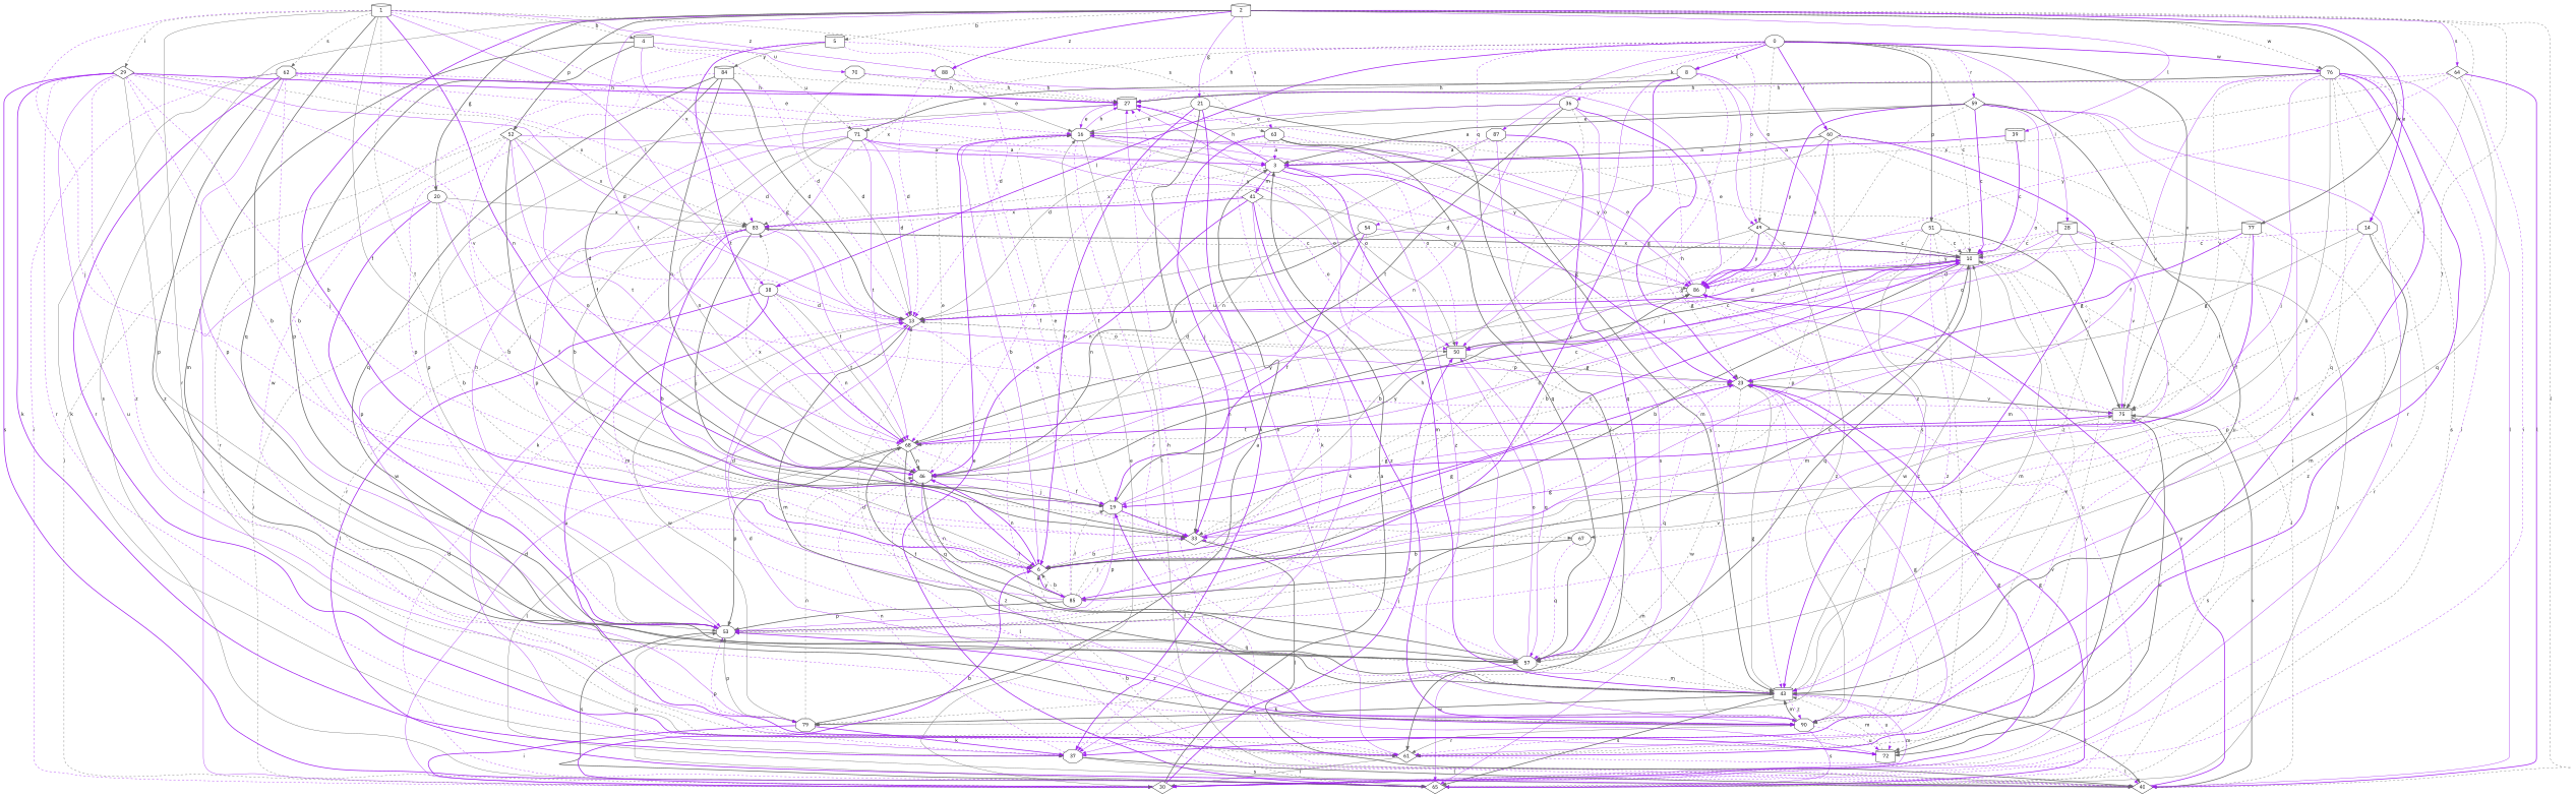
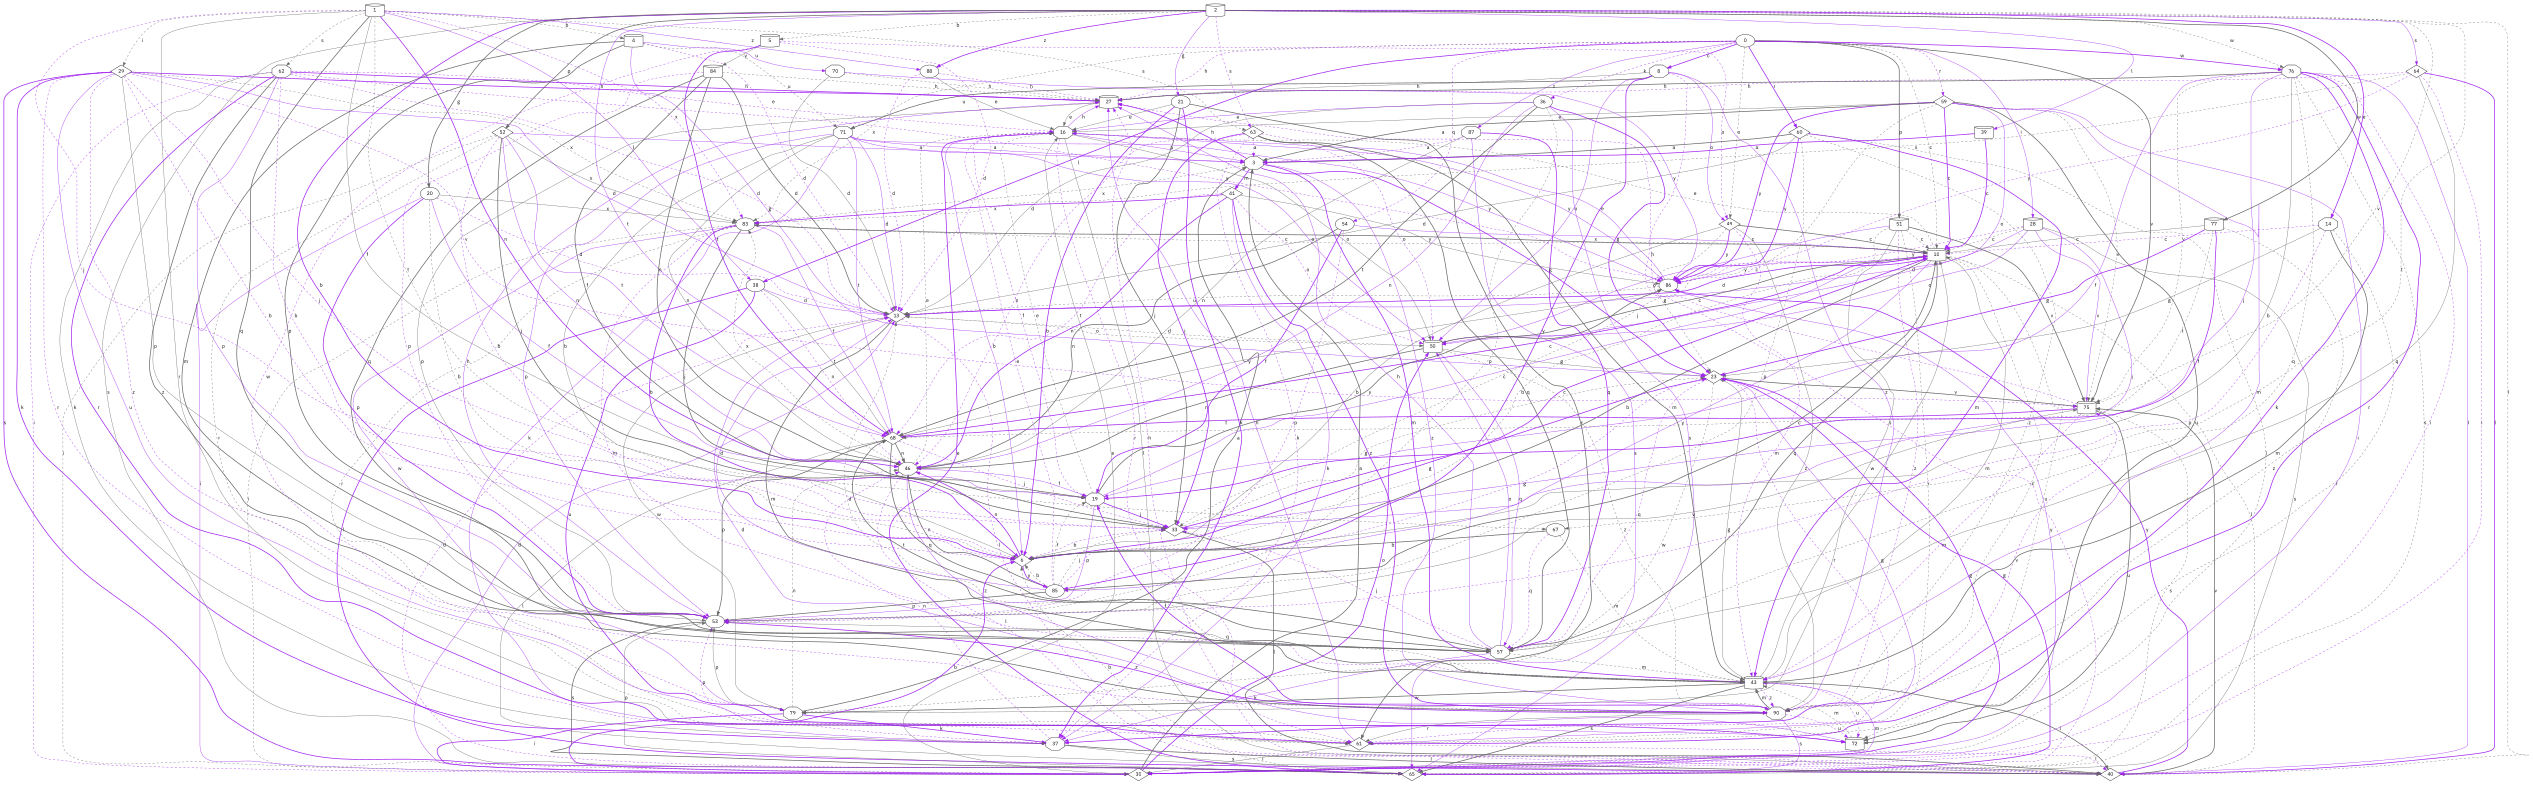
  strict digraph {
    fontname="IBM Plex Sans"
    node [fontname="IBM Plex Sans" shape=octagon]
    edge [color=purple fontname="IBM Plex Sans" style=dashed]
    0 [shape=ellipse]
    8
    10 [shape=cylinder]
    27 [shape=cylinder]
    28 [shape=cylinder]
    36 [shape=ellipse]
    38 [shape=ellipse]
    49 [shape=diamond]
-   51 [shape=ellipse]
+   51 [shape=cylinder]
    54 [shape=ellipse]
    59 [shape=diamond]
    60 [shape=diamond]
    75 [shape=cylinder]
    76
    83 [shape=ellipse]
    87
    65 [shape=diamond]
    90
    71
    85 [shape=ellipse]
    50 [shape=cylinder]
    57
    6 [shape=diamond]
    40 [shape=diamond]
    43 [shape=cylinder]
    13 [shape=diamond]
    16
    72 [shape=cylinder]
    86 [shape=ellipse]
    53 [shape=ellipse]
    33 [shape=diamond]
    46
    68 [shape=diamond]
    23 [shape=diamond]
    61 [shape=diamond]
    79
    19
    3
    30 [shape=diamond]
    37
    1 [shape=cylinder]
    4 [shape=cylinder]
    29 [shape=diamond]
    62
-   63
+   63 [shape=diamond]
    67 [shape=ellipse]
    88 [shape=ellipse]
    70
    2 [shape=cylinder]
    5 [shape=cylinder]
    14
    20 [shape=ellipse]
    21 [shape=ellipse]
    39 [shape=cylinder]
    52 [shape=diamond]
    64 [shape=diamond]
    77 [shape=cylinder]
    84 [shape=cylinder]
    41 [shape=diamond]
    0 -> 8 [label=c style=bold]
    0 -> 10 [color=gray40 label=c]
    0 -> 27 [label=h]
    0 -> 28 [label=i style=solid]
    0 -> 36 [label=k]
    0 -> 38 [label=l style=bold]
    0 -> 49 [color=gray40 label=o]
    0 -> 51 [color=gray40 label=p style=bold]
    0 -> 54 [label=q]
    0 -> 59 [label=r]
    0 -> 60 [label=r style=bold]
    0 -> 75 [color=gray40 label=v style=bold]
    0 -> 76 [label=w style=bold]
    0 -> 83 [color=gray40 label=x]
    0 -> 87 [label=z style=solid]
    8 -> 27 [color=gray40 label=h style=solid]
    8 -> 49 [label=o style=solid]
    8 -> 65 [label=s]
    8 -> 90 [label=z style=solid]
    8 -> 71 [color=gray40 label=u style=bold]
    8 -> 85 [label=y style=bold]
    8 -> 50 [label=o style=solid]
    10 -> 83 [color=gray40 label=x style=bold]
    10 -> 85 [label=y style=solid]
    10 -> 57 [color=gray40 label=q style=bold]
    10 -> 6 [color=gray40 label=b style=bold]
    10 -> 40 [color=gray40 label=l]
    10 -> 43 [color=gray40 label=m style=solid]
    10 -> 13 [label=d style=bold]
    10 -> 16 [color=gray40 label=e]
    10 -> 72 [color=gray40 label=u]
    10 -> 86 [label=y style=solid]
-   27 -> 16 [label=e style=solid]
+   27 -> 16 [color=gray40 label=e style=solid]
    27 -> 53 [color=gray40 label=p style=solid]
    28 -> 10 [color=gray40 label=c]
    28 -> 75 [label=v style=solid]
    28 -> 65 [color=gray40 label=s style=solid]
    28 -> 50 [label=o style=solid]
    28 -> 13 [label=d style=solid]
    28 -> 86 [label=y]
    28 -> 33 [label=j style=solid]
    36 -> 65 [label=s style=solid]
    36 -> 13 [color=gray40 label=d style=solid]
    36 -> 16 [label=e style=solid]
    36 -> 53 [color=gray40 label=p]
    36 -> 46 [label=n style=solid]
    36 -> 68 [color=gray40 label=t style=bold]
    36 -> 23 [label=g style=bold]
    38 -> 40 [label=l style=bold]
    38 -> 13 [label=d style=solid]
    38 -> 72 [label=u style=bold]
    38 -> 46 [label=n]
    38 -> 68 [color=gray40 label=t style=solid]
    49 -> 10 [color=gray40 label=c style=bold]
    49 -> 90 [color=gray40 label=z style=solid]
    49 -> 6 [color=gray40 label=b style=solid]
    49 -> 43 [label=m]
    49 -> 86 [label=y style=bold]
    49 -> 23 [color=gray40 label=g]
    51 -> 10 [color=gray40 label=c]
    51 -> 75 [color=gray40 label=v style=bold]
    51 -> 90 [label=z]
    51 -> 50 [label=o style=solid]
    51 -> 6 [color=gray40 label=b]
    51 -> 61 [color=gray40 label=r]
    51 -> 79 [color=gray40 label=w style=solid]
    54 -> 10 [label=c style=solid]
    54 -> 53 [label=p]
    54 -> 46 [color=gray40 label=n style=bold]
    54 -> 19 [label=f style=bold]
    59 -> 10 [label=c style=bold]
    59 -> 75 [color=gray40 label=v]
    59 -> 50 [label=o style=solid]
    59 -> 43 [label=m style=solid]
    59 -> 16 [color=gray40 label=e style=solid]
    59 -> 72 [color=gray40 label=u style=bold]
    59 -> 86 [label=y style=bold]
    59 -> 33 [color=gray40 label=j]
    59 -> 3 [color=gray40 label=a style=bold]
    59 -> 30 [label=i style=solid]
    60 -> 90 [color=gray40 label=z]
    60 -> 43 [label=m style=bold]
    60 -> 13 [color=gray40 label=d style=solid]
    60 -> 86 [label=y style=bold]
    60 -> 53 [color=gray40 label=p]
    60 -> 3 [color=gray40 label=a style=bold]
    60 -> 30 [color=gray40 label=i]
    75 -> 27 [label=h]
    75 -> 65 [color=gray40 label=s]
    75 -> 43 [label=m]
    75 -> 72 [color=gray40 label=u style=bold]
    75 -> 68 [label=t style=bold]
    76 -> 27 [color=gray40 label=h style=bold]
    76 -> 75 [color=gray40 label=v]
    76 -> 65 [color=gray40 label=s]
    76 -> 57 [color=gray40 label=q]
    76 -> 6 [color=gray40 label=b style=solid]
    76 -> 40 [label=l style=solid]
    76 -> 33 [label=j style=solid]
    76 -> 61 [label=r style=bold]
    76 -> 19 [label=f style=solid]
    76 -> 30 [label=i]
    76 -> 37 [label=k style=bold]
    83 -> 10 [color=gray40 label=c]
    83 -> 6 [label=b style=bold]
    83 -> 43 [label=m]
    83 -> 33 [color=gray40 label=j style=bold]
    83 -> 68 [label=t style=solid]
    83 -> 61 [color=gray40 label=r]
    83 -> 79 [label=w style=solid]
    83 -> 30 [color=gray40 label=i]
    87 -> 65 [label=s style=solid]
    87 -> 57 [label=q style=bold]
    87 -> 46 [color=gray40 label=n style=solid]
    87 -> 3 [label=a]
    65 -> 6 [color=gray40 label=b]
    65 -> 13 [label=d]
    65 -> 16 [label=e style=bold]
    65 -> 53 [color=gray40 label=p style=solid]
    65 -> 23 [label=g style=bold]
    90 -> 10 [color=gray40 label=c]
    90 -> 75 [label=v]
    90 -> 65 [label=s style=solid]
    90 -> 43 [color=gray40 label=m style=bold]
    90 -> 72 [label=u]
    90 -> 53 [label=z style=bold]
    90 -> 61 [color=gray40 label=r style=solid]
    90 -> 19 [label=f style=bold]
    71 -> 50 [label=o style=solid]
    71 -> 6 [color=gray40 label=b style=solid]
    71 -> 13 [label=d style=solid]
    71 -> 86 [label=y style=solid]
    71 -> 53 [label=p style=solid]
    71 -> 46 [color=gray40 label=n style=solid]
    71 -> 68 [label=t style=solid]
    71 -> 3 [label=a style=solid]
    71 -> 37 [label=k style=solid]
    85 -> 10 [color=gray40 label=c style=bold]
    85 -> 6 [color=gray40 label=b]
    85 -> 13 [label=d style=solid]
    85 -> 16 [label=e]
    85 -> 53 [color=gray40 label=p style=bold]
    85 -> 33 [color=gray40 label=j]
    85 -> 46 [color=gray40 label=n style=bold]
    85 -> 23 [label=g]
    85 -> 19 [color=gray40 label=f]
    50 -> 10 [color=gray40 label=c style=bold]
    50 -> 90 [color=gray40 label=z]
    50 -> 57 [label=q style=solid]
    50 -> 13 [color=gray40 label=d]
    50 -> 46 [color=gray40 label=n style=bold]
    50 -> 23 [color=gray40 label=g style=solid]
    57 -> 27 [label=h style=solid]
    57 -> 50 [label=o style=solid]
    57 -> 43 [color=gray40 label=m]
    57 -> 33 [label=j]
    57 -> 68 [color=gray40 label=t style=bold]
    57 -> 37 [label=k style=solid]
    6 -> 85 [label=y style=bold]
    6 -> 46 [label=n style=bold]
    6 -> 23 [label=g style=bold]
    40 -> 27 [label=h]
    40 -> 75 [color=gray40 label=v style=bold]
    40 -> 86 [label=y style=bold]
    43 -> 10 [color=gray40 label=c style=solid]
    43 -> 65 [color=gray40 label=s style=bold]
    43 -> 90 [label=z]
    43 -> 40 [color=gray40 label=l style=bold]
    43 -> 13 [color=gray40 label=d]
    43 -> 72 [label=u]
    43 -> 23 [color=gray40 label=g style=solid]
    43 -> 79 [color=gray40 label=w style=bold]
    13 -> 50 [color=gray40 label=o]
    13 -> 40 [label=l]
    13 -> 43 [color=gray40 label=m style=bold]
    13 -> 79 [color=gray40 label=w style=solid]
    16 -> 27 [label=h style=solid]
    16 -> 50 [color=gray40 label=o style=solid]
    16 -> 6 [label=b style=solid]
    16 -> 40 [color=gray40 label=l style=solid]
    16 -> 86 [label=y style=solid]
    16 -> 61 [label=r]
    16 -> 19 [label=f]
    16 -> 3 [label=a style=solid]
    72 -> 43 [color=gray40 label=m]
    72 -> 13 [label=d style=solid]
    86 -> 10 [label=c]
    86 -> 13 [color=gray40 label=u]
    86 -> 16 [label=e style=solid]
    53 -> 27 [label=h style=solid]
    53 -> 75 [color=gray40 label=v style=solid]
    53 -> 65 [color=gray40 label=s style=bold]
    53 -> 57 [color=gray40 label=q style=solid]
    33 -> 10 [label=c style=bold]
    33 -> 6 [label=b]
    33 -> 40 [color=gray40 label=l style=bold]
    33 -> 23 [color=gray40 label=g]
    46 -> 83 [color=gray40 label=x]
    46 -> 90 [label=z style=solid]
    46 -> 40 [label=l]
    46 -> 16 [color=gray40 label=e]
    46 -> 19 [label=f style=solid]
    68 -> 10 [label=c style=bold]
    68 -> 57 [color=gray40 label=q style=bold]
    68 -> 40 [color=gray40 label=l style=solid]
    68 -> 86 [color=gray40 label=y style=solid]
    68 -> 53 [color=gray40 label=p style=bold]
    68 -> 33 [label=j]
    68 -> 46 [color=gray40 label=n style=bold]
    23 -> 75 [color=gray40 label=v style=bold]
    23 -> 57 [label=q]
    23 -> 61 [label=r]
    23 -> 79 [color=gray40 label=w]
    61 -> 27 [label=h style=solid]
    61 -> 40 [label=l]
    61 -> 23 [label=g style=solid]
    61 -> 30 [color=gray40 label=i style=solid]
    79 -> 53 [color=gray40 label=p style=solid]
    79 -> 46 [color=gray40 label=n]
    79 -> 3 [color=gray40 label=a style=bold]
    79 -> 30 [label=i style=bold]
    79 -> 37 [label=k style=bold]
    19 -> 10 [label=c style=solid]
    19 -> 16 [color=gray40 label=e]
    19 -> 86 [color=gray40 label=y style=bold]
    19 -> 53 [label=p style=solid]
    19 -> 33 [label=j style=bold]
    3 -> 27 [label=h style=bold]
    3 -> 83 [color=gray40 label=x]
    3 -> 90 [label=z style=solid]
    3 -> 43 [label=m style=bold]
    3 -> 23 [label=g style=bold]
    3 -> 41 [label=m style=bold]
    30 -> 50 [label=o style=bold]
    30 -> 6 [label=b style=bold]
    30 -> 43 [label=m style=solid]
    30 -> 13 [label=d style=solid]
    30 -> 16 [color=gray40 label=e style=solid]
    30 -> 86 [label=y style=solid]
    30 -> 23 [label=g style=bold]
    30 -> 3 [color=gray40 label=a style=bold]
    37 -> 65 [color=gray40 label=s style=solid]
    37 -> 40 [color=gray40 label=l style=bold]
    37 -> 53 [label=p]
    37 -> 46 [label=n]
    1 -> 38 [label=l style=solid]
    1 -> 83 [label=x]
    1 -> 57 [color=gray40 label=q style=bold]
    1 -> 33 [label=j]
    1 -> 46 [label=n style=bold]
    1 -> 61 [color=gray40 label=r style=solid]
    1 -> 19 [color=gray40 label=f style=solid]
    1 -> 4 [color=gray40 label=b]
    1 -> 29 [color=gray40 label=i]
    1 -> 62 [color=gray40 label=s]
    1 -> 63 [color=gray40 label=s]
    1 -> 67 [color=gray40 label=t]
    1 -> 88 [label=z style=solid]
    4 -> 71 [color=gray40 label=u]
    4 -> 43 [color=gray40 label=m style=bold]
    4 -> 13 [label=d]
    4 -> 53 [color=gray40 label=p style=bold]
    4 -> 23 [label=g style=solid]
    4 -> 70 [label=u style=solid]
    29 -> 27 [label=h style=bold]
    29 -> 75 [label=v]
    29 -> 83 [color=gray40 label=x]
    29 -> 65 [label=s style=bold]
    29 -> 90 [label=z]
    29 -> 6 [label=b]
    29 -> 13 [label=d style=solid]
    29 -> 72 [label=u style=solid]
    29 -> 53 [color=gray40 label=p style=solid]
    29 -> 33 [label=j]
    29 -> 61 [label=r]
    29 -> 37 [label=k style=bold]
    62 -> 27 [label=h style=bold]
    62 -> 90 [color=gray40 label=z style=bold]
    62 -> 6 [label=b]
    62 -> 13 [label=d]
    62 -> 16 [label=e]
    62 -> 86 [label=y]
    62 -> 53 [label=p style=solid]
    62 -> 61 [label=r style=bold]
    62 -> 30 [label=i]
    62 -> 37 [color=gray40 label=k style=solid]
    63 -> 50 [label=o]
    63 -> 57 [color=gray40 label=q style=bold]
    63 -> 43 [color=gray40 label=m style=bold]
    63 -> 33 [label=j style=bold]
    63 -> 46 [label=n]
    63 -> 3 [label=a]
    63 -> 37 [label=k]
    67 -> 57 [label=q]
    67 -> 6 [color=gray40 label=b style=bold]
    67 -> 43 [color=gray40 label=m]
    88 -> 27 [label=h]
    88 -> 13 [label=d]
    88 -> 16 [color=gray40 label=e style=solid]
    70 -> 27 [color=gray40 label=h]
    70 -> 13 [color=gray40 label=d style=solid]
    70 -> 86 [label=y style=solid]
    2 -> 75 [color=gray40 label=v]
    2 -> 76 [color=gray40 label=w]
    2 -> 65 [color=gray40 label=s style=solid]
    2 -> 6 [label=b style=bold]
    2 -> 40 [color=gray40 label=l]
    2 -> 68 [label=t style=solid]
    2 -> 63 [label=s]
    2 -> 67 [color=gray40 label=t]
    2 -> 88 [label=z style=bold]
    2 -> 5 [color=gray40 label=b]
    2 -> 14 [label=e style=bold]
    2 -> 20 [color=gray40 label=g style=bold]
    2 -> 21 [label=g style=solid]
    2 -> 39 [label=l style=solid]
    2 -> 52 [color=gray40 label=p style=bold]
    2 -> 64 [label=s style=solid]
    2 -> 77 [color=gray40 label=w style=bold]
    5 -> 49 [label=o]
    5 -> 13 [label=d]
    5 -> 68 [label=t style=bold]
    5 -> 79 [label=w]
    5 -> 84 [color=gray40 label=y style=solid]
    14 -> 10 [label=c]
    14 -> 43 [color=gray40 label=m style=bold]
    14 -> 53 [label=p]
    14 -> 23 [color=gray40 label=g style=solid]
    14 -> 61 [color=gray40 label=r]
    20 -> 83 [color=gray40 label=x style=solid]
    20 -> 6 [color=gray40 label=b]
    20 -> 13 [label=d]
    20 -> 53 [label=p style=bold]
    20 -> 19 [label=f style=solid]
    20 -> 30 [label=i style=solid]
    21 -> 6 [label=b style=bold]
    21 -> 16 [color=gray40 label=e style=solid]
    21 -> 33 [color=gray40 label=j style=bold]
    21 -> 61 [color=gray40 label=r style=bold]
    21 -> 37 [label=k style=bold]
    39 -> 10 [label=c style=bold]
    39 -> 3 [label=a style=bold]
    52 -> 83 [color=gray40 label=x style=solid]
    52 -> 6 [label=b]
    52 -> 33 [color=gray40 label=j style=bold]
    52 -> 46 [label=n style=solid]
    52 -> 68 [label=t style=solid]
    52 -> 61 [color=gray40 label=r]
    52 -> 3 [label=a style=solid]
    52 -> 30 [color=gray40 label=i]
    64 -> 27 [label=h]
    64 -> 83 [color=gray40 label=x]
    64 -> 57 [color=gray40 label=q style=solid]
    64 -> 40 [label=l style=bold]
    64 -> 86 [label=y]
    64 -> 30 [label=i]
    77 -> 10 [color=gray40 label=c style=solid]
    77 -> 90 [color=gray40 label=z]
    77 -> 68 [color=gray40 label=t]
    77 -> 23 [label=g style=bold]
    77 -> 19 [label=f style=bold]
    84 -> 27 [color=gray40 label=h]
    84 -> 57 [color=gray40 label=q style=bold]
    84 -> 13 [color=gray40 label=d style=bold]
    84 -> 53 [label=p]
    84 -> 46 [color=gray40 label=n style=bold]
    84 -> 19 [color=gray40 label=f style=bold]
    41 -> 83 [label=x style=bold]
    41 -> 90 [label=z style=bold]
    41 -> 50 [label=o]
    41 -> 86 [color=gray40 label=y style=solid]
    41 -> 46 [label=n style=bold]
    41 -> 68 [label=t]
    41 -> 37 [label=k style=solid]
  }
